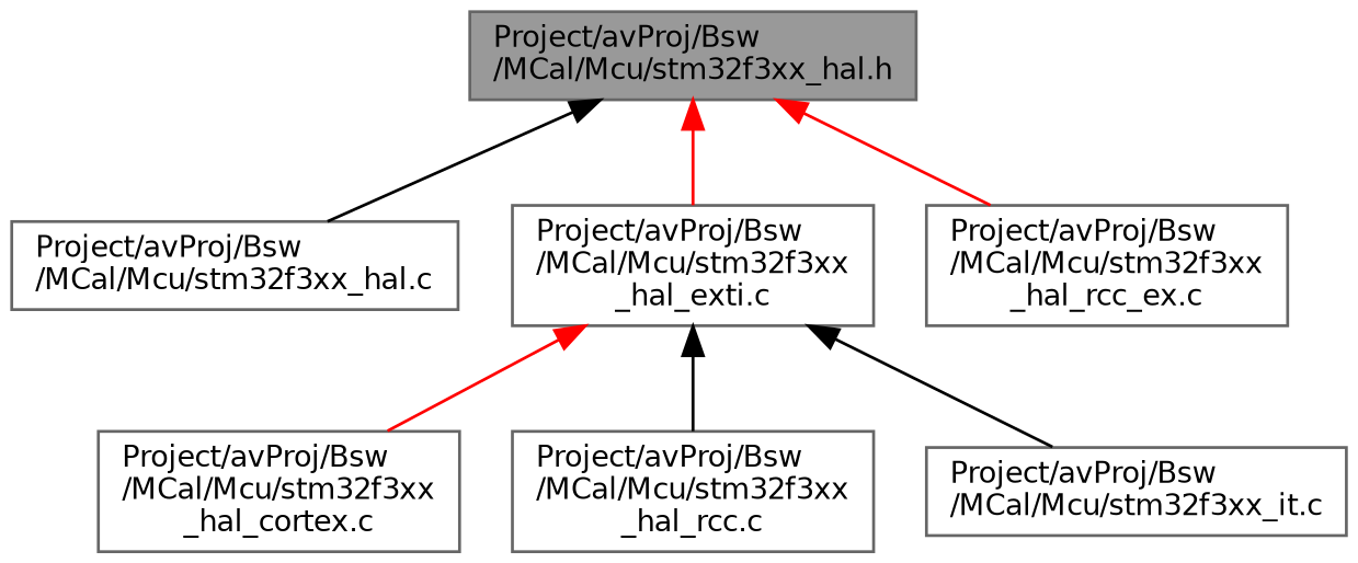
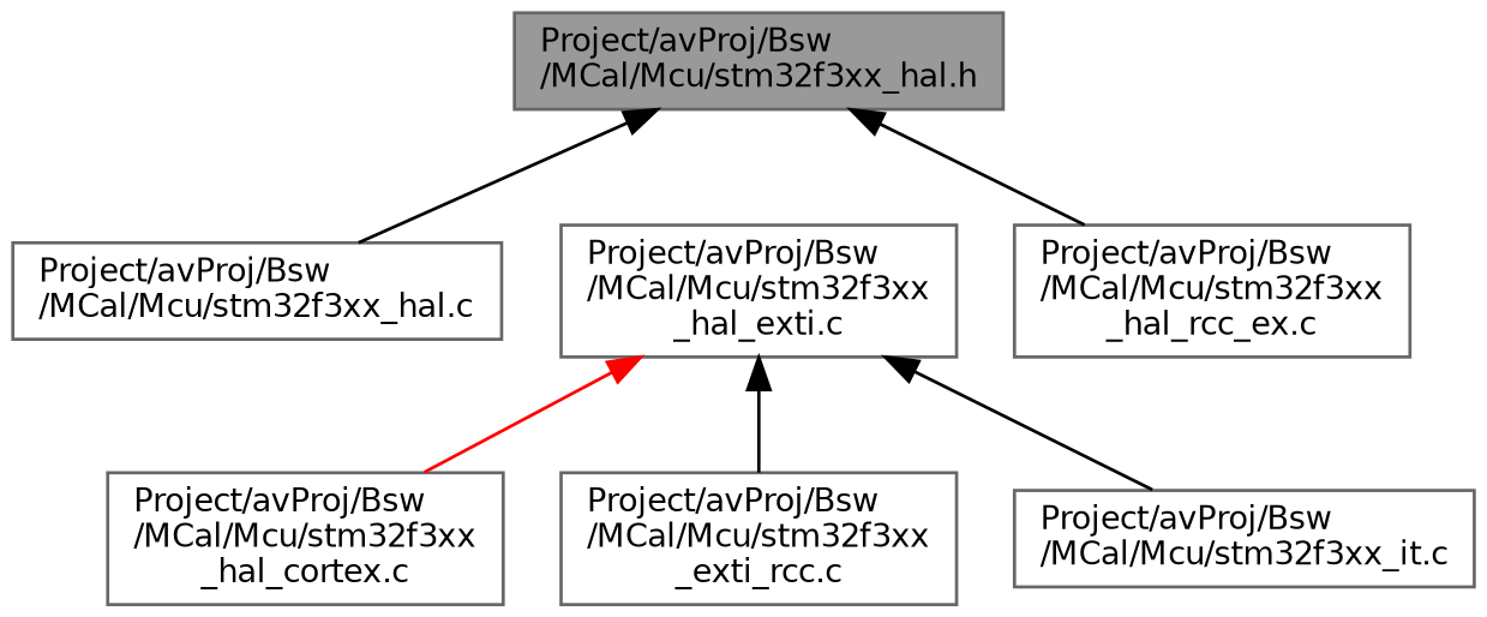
  digraph {
    node [color=grey40 fillcolor=white fontname=Helvetica fontsize=10 shape=box style=filled]
    edge [color=black dir=back fontname=Helvetica fontsize=10 labelfontname=Helvetica labelfontsize=10 style=solid]
    n1 [color=gray40 fillcolor=grey60 fontcolor=black height=0.2 label="Project/avProj/Bsw\l/MCal/Mcu/stm32f3xx_hal.h" width=0.4]
    n2 [height=0.2 label="Project/avProj/Bsw\l/MCal/Mcu/stm32f3xx_hal.c" width=0.4]
    n3 [height=0.2 label="Project/avProj/Bsw\l/MCal/Mcu/stm32f3xx\l_hal_exti.c" width=0.4]
    n4 [height=0.2 label="Project/avProj/Bsw\l/MCal/Mcu/stm32f3xx\l_hal_rcc_ex.c" width=0.4]
    n5 [height=0.2 label="Project/avProj/Bsw\l/MCal/Mcu/stm32f3xx\l_hal_cortex.c" width=0.4]
-   n6 [height=0.2 label="Project/avProj/Bsw\l/MCal/Mcu/stm32f3xx\l_hal_rcc.c" width=0.4]
+   n6 [height=0.2 label="Project/avProj/Bsw\l/MCal/Mcu/stm32f3xx\l_exti_rcc.c" width=0.4]
    n7 [height=0.2 label="Project/avProj/Bsw\l/MCal/Mcu/stm32f3xx_it.c" width=0.4]
    n1 -> n2
-   n1 -> n3 [color=red]
-   n1 -> n4 [color=red]
+   n1 -> n4
    n3 -> n5 [color=red]
    n3 -> n6
    n3 -> n7
  }
